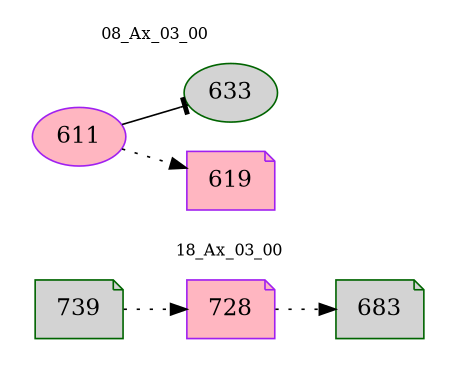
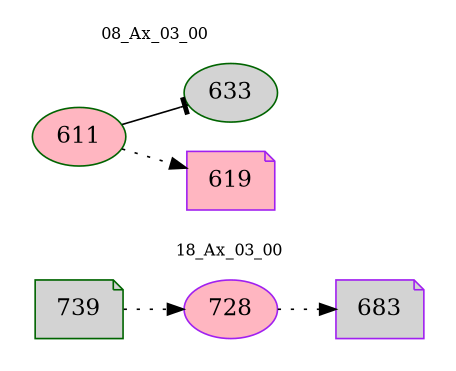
  digraph {
    rankdir=LR
    node [color=darkgreen fillcolor=lightgrey shape=note style=filled]
    edge [arrowhead=normal color=black style=dotted]
    n1 [label=739]
-   n2 [color=purple fillcolor=lightpink label=728]
-   n3 [label=683]
+   n2 [color=purple fillcolor=lightpink label=728 shape=ellipse]
+   n3 [color=purple label=683]
    n4 [color=purple fillcolor=lightpink label=619]
-   n5 [color=purple fillcolor=lightpink label=611 shape=ellipse]
+   n5 [fillcolor=lightpink label=611 shape=ellipse]
    n6 [label=633 shape=ellipse]
    subgraph cluster_1 {
      color=white
      fontsize=10
      label="18_Ax_03_00"
      n1
      n2
      n3
    }
    subgraph cluster_2 {
      color=white
      fontsize=10
      label="08_Ax_03_00"
      n4
      n5
      n6
    }
    n1 -> n2
    n2 -> n3
    n5 -> n4
    n5 -> n6 [arrowhead=tee style=solid]
  }
